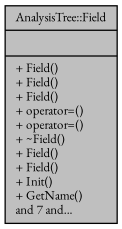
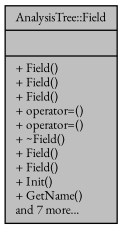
  digraph {
    fontname="EB Garamond"
-   n1 [color=black fillcolor=grey75 fontcolor=black fontname="EB Garamond" fontsize=10 height=0.2 label="{AnalysisTree::Field\n||+ Field()\l+ Field()\l+ Field()\l+ operator=()\l+ operator=()\l+ ~Field()\l+ Field()\l+ Field()\l+ Init()\l+ GetName()\land 7 and...\l}" shape=record style=filled width=0.4]
+   n1 [color=black fillcolor=grey75 fontcolor=black fontname="EB Garamond" fontsize=10 height=0.2 label="{AnalysisTree::Field\n||+ Field()\l+ Field()\l+ Field()\l+ operator=()\l+ operator=()\l+ ~Field()\l+ Field()\l+ Field()\l+ Init()\l+ GetName()\land 7 more...\l}" shape=record style=filled width=0.4]
  }
